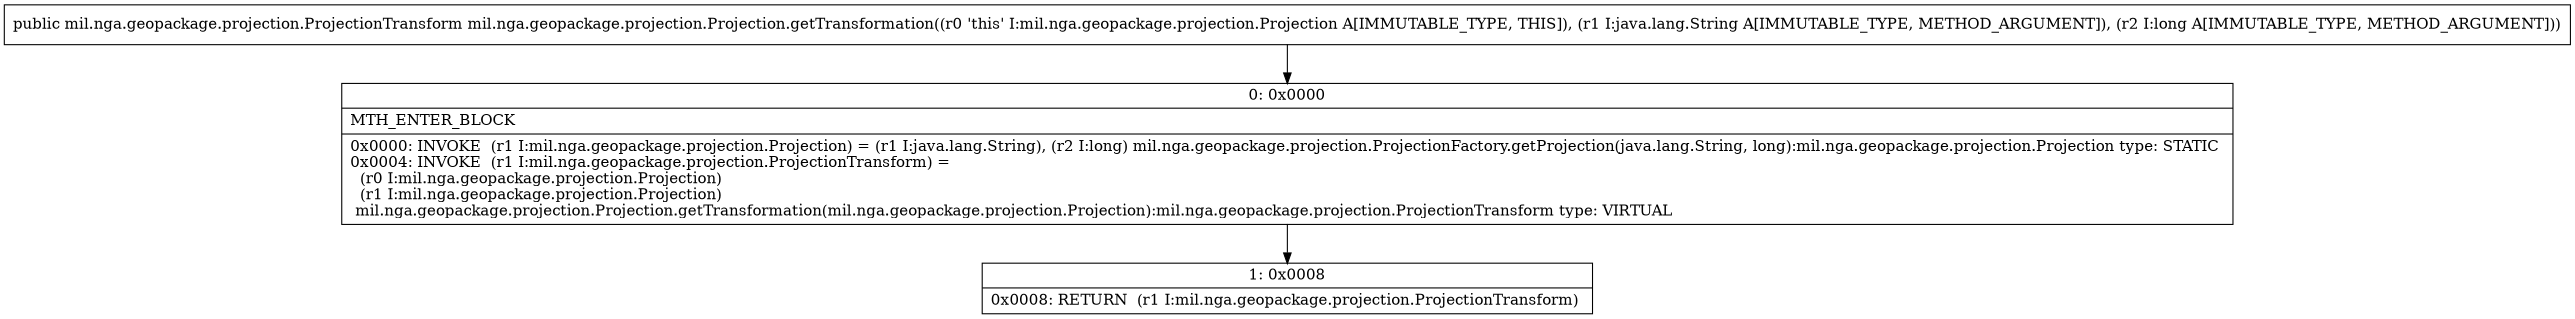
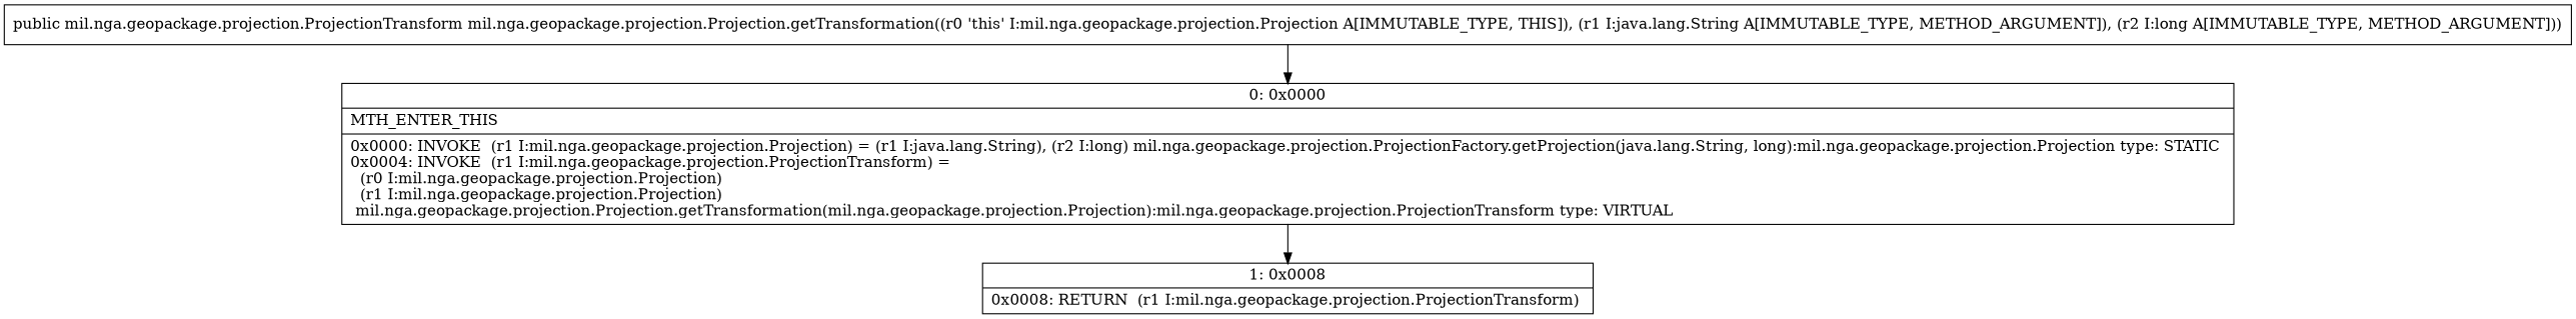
  digraph {
    node [shape=record]
-   n1 [label="{0\:\ 0x0000|MTH_ENTER_BLOCK\l|0x0000: INVOKE  (r1 I:mil.nga.geopackage.projection.Projection) = (r1 I:java.lang.String), (r2 I:long) mil.nga.geopackage.projection.ProjectionFactory.getProjection(java.lang.String, long):mil.nga.geopackage.projection.Projection type: STATIC \l0x0004: INVOKE  (r1 I:mil.nga.geopackage.projection.ProjectionTransform) = \l  (r0 I:mil.nga.geopackage.projection.Projection)\l  (r1 I:mil.nga.geopackage.projection.Projection)\l mil.nga.geopackage.projection.Projection.getTransformation(mil.nga.geopackage.projection.Projection):mil.nga.geopackage.projection.ProjectionTransform type: VIRTUAL \l}"]
+   n1 [label="{0\:\ 0x0000|MTH_ENTER_THIS\l|0x0000: INVOKE  (r1 I:mil.nga.geopackage.projection.Projection) = (r1 I:java.lang.String), (r2 I:long) mil.nga.geopackage.projection.ProjectionFactory.getProjection(java.lang.String, long):mil.nga.geopackage.projection.Projection type: STATIC \l0x0004: INVOKE  (r1 I:mil.nga.geopackage.projection.ProjectionTransform) = \l  (r0 I:mil.nga.geopackage.projection.Projection)\l  (r1 I:mil.nga.geopackage.projection.Projection)\l mil.nga.geopackage.projection.Projection.getTransformation(mil.nga.geopackage.projection.Projection):mil.nga.geopackage.projection.ProjectionTransform type: VIRTUAL \l}"]
    n2 [label="{1\:\ 0x0008|0x0008: RETURN  (r1 I:mil.nga.geopackage.projection.ProjectionTransform) \l}"]
    n3 [label="{public mil.nga.geopackage.projection.ProjectionTransform mil.nga.geopackage.projection.Projection.getTransformation((r0 'this' I:mil.nga.geopackage.projection.Projection A[IMMUTABLE_TYPE, THIS]), (r1 I:java.lang.String A[IMMUTABLE_TYPE, METHOD_ARGUMENT]), (r2 I:long A[IMMUTABLE_TYPE, METHOD_ARGUMENT])) }"]
    n1 -> n2
    n3 -> n1
  }
